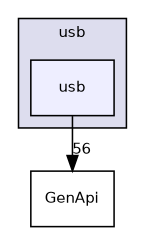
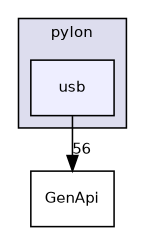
  digraph {
    compound=true
    node [fontname=Helvetica fontsize=10 shape=box]
    n1 [fillcolor="#eeeeff" label=usb pencolor=black style=filled]
    n2 [label=GenApi]
    subgraph cluster_1 {
      bgcolor="#ddddee"
      fontname=Helvetica
      fontsize=10
-     label=usb
+     label=pylon
      pencolor=black
      n1
    }
    n1 -> n2 [headlabel=56 labeldistance=1.5 labelfontname=Helvetica labelfontsize=10]
  }
